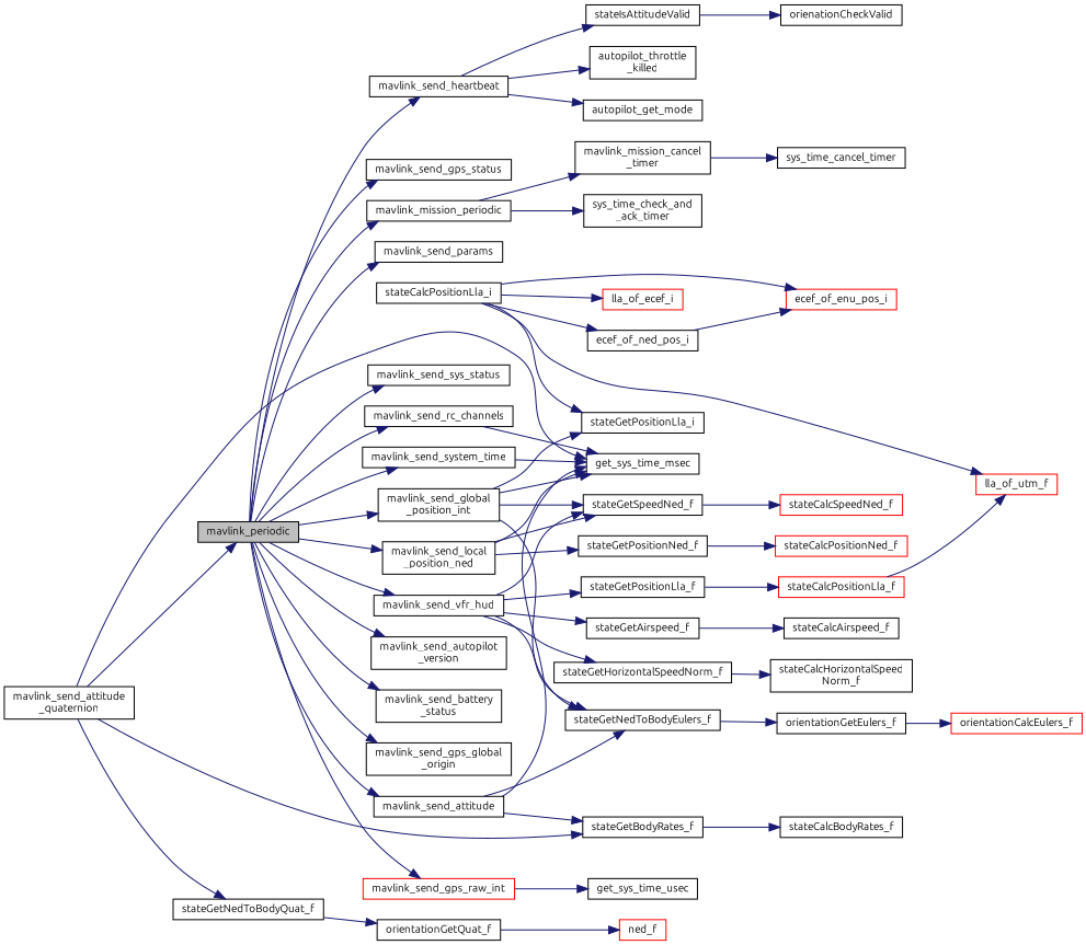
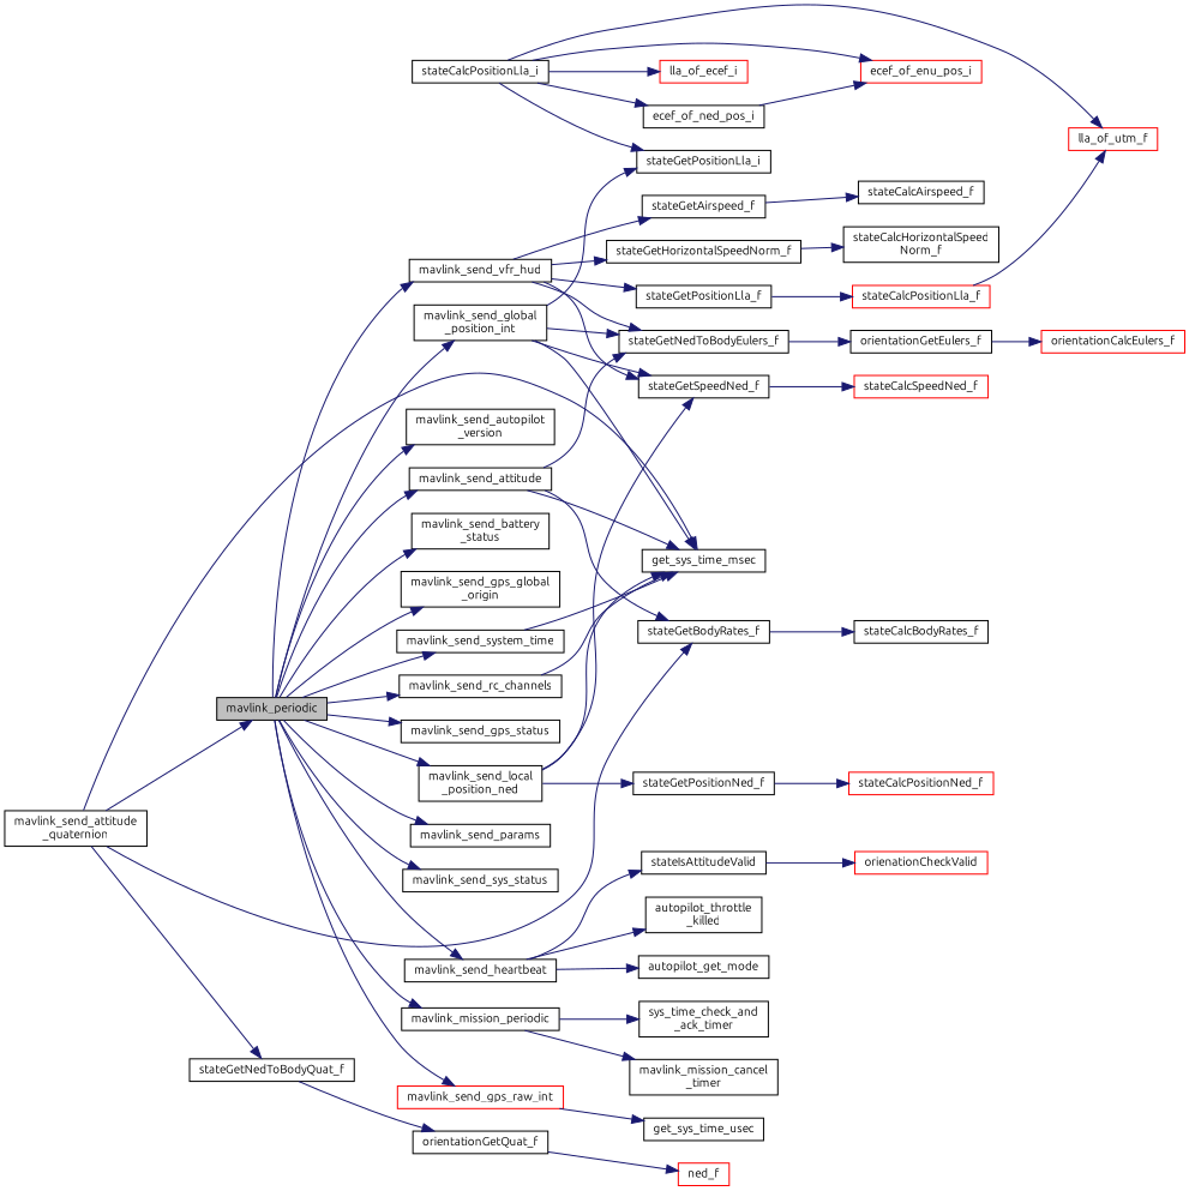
  digraph {
    fontname=Ubuntu
    rankdir=LR
    node [color=black fillcolor=white fontname=Ubuntu fontsize=10 shape=record style=filled]
    edge [color=midnightblue fontname=Ubuntu fontsize=10 labelfontname=FreeSans labelfontsize=10 style=solid]
    n1 [fillcolor=grey75 fontcolor=black height=0.2 label=mavlink_periodic width=0.4]
    n2 [height=0.2 label=mavlink_mission_periodic width=0.4]
    n3 [height=0.2 label=mavlink_send_attitude width=0.4]
    n4 [height=0.2 label="mavlink_send_autopilot\l_version" width=0.4]
    n5 [height=0.2 label="mavlink_send_battery\l_status" width=0.4]
    n6 [height=0.2 label="mavlink_send_global\l_position_int" width=0.4]
    n7 [height=0.2 label="mavlink_send_gps_global\l_origin" width=0.4]
    n8 [color=red height=0.2 label=mavlink_send_gps_raw_int width=0.4]
    n9 [height=0.2 label=mavlink_send_gps_status width=0.4]
    n10 [height=0.2 label=mavlink_send_heartbeat width=0.4]
    n11 [height=0.2 label="mavlink_send_local\l_position_ned" width=0.4]
    n12 [height=0.2 label=mavlink_send_params width=0.4]
    n13 [height=0.2 label=mavlink_send_rc_channels width=0.4]
    n14 [height=0.2 label=mavlink_send_sys_status width=0.4]
    n15 [height=0.2 label=mavlink_send_system_time width=0.4]
    n16 [height=0.2 label=mavlink_send_vfr_hud width=0.4]
    n17 [height=0.2 label="sys_time_check_and\l_ack_timer" width=0.4]
    n18 [height=0.2 label="mavlink_mission_cancel\l_timer" width=0.4]
    n19 [height=0.2 label=get_sys_time_msec width=0.4]
    n20 [height=0.2 label=stateGetNedToBodyEulers_f width=0.4]
    n21 [height=0.2 label=stateGetBodyRates_f width=0.4]
    n22 [height=0.2 label="mavlink_send_attitude\l_quaternion" width=0.4]
    n23 [height=0.2 label=stateGetNedToBodyQuat_f width=0.4]
    n24 [height=0.2 label=stateGetPositionLla_i width=0.4]
    n25 [height=0.2 label=stateGetSpeedNed_f width=0.4]
    n26 [height=0.2 label=get_sys_time_usec width=0.4]
    n27 [height=0.2 label=autopilot_get_mode width=0.4]
    n28 [height=0.2 label=stateIsAttitudeValid width=0.4]
    n29 [height=0.2 label="autopilot_throttle\l_killed" width=0.4]
    n30 [height=0.2 label=stateGetPositionNed_f width=0.4]
    n31 [height=0.2 label=stateGetAirspeed_f width=0.4]
    n32 [height=0.2 label=stateGetHorizontalSpeedNorm_f width=0.4]
    n33 [height=0.2 label=stateGetPositionLla_f width=0.4]
-   n34 [height=0.2 label=sys_time_cancel_timer width=0.4]
    n35 [height=0.2 label=orientationGetEulers_f width=0.4]
    n36 [height=0.2 label=stateCalcBodyRates_f width=0.4]
    n37 [color=red height=0.2 label=orientationCalcEulers_f width=0.4]
    n38 [height=0.2 label=orientationGetQuat_f width=0.4]
    n39 [color=red height=0.2 label=ned_f width=0.4]
    n40 [color=red height=0.2 label=stateCalcSpeedNed_f width=0.4]
    n41 [height=0.2 label=stateCalcPositionLla_i width=0.4]
    n42 [color=red height=0.2 label=lla_of_ecef_i width=0.4]
    n43 [color=red height=0.2 label=lla_of_utm_f width=0.4]
    n44 [height=0.2 label=ecef_of_ned_pos_i width=0.4]
    n45 [color=red height=0.2 label=ecef_of_enu_pos_i width=0.4]
-   n46 [height=0.2 label=orienationCheckValid width=0.4]
+   n46 [color=red height=0.2 label=orienationCheckValid width=0.4]
    n47 [color=red height=0.2 label=stateCalcPositionNed_f width=0.4]
    n48 [height=0.2 label=stateCalcAirspeed_f width=0.4]
    n49 [height=0.2 label="stateCalcHorizontalSpeed\lNorm_f" width=0.4]
    n50 [color=red height=0.2 label=stateCalcPositionLla_f width=0.4]
    n1 -> n2
    n1 -> n3
    n1 -> n4
    n1 -> n5
    n1 -> n6
    n1 -> n7
    n1 -> n8
    n1 -> n9
    n1 -> n10
    n1 -> n11
    n1 -> n12
    n1 -> n13
    n1 -> n14
    n1 -> n15
    n1 -> n16
    n2 -> n17
    n2 -> n18
    n3 -> n19
    n3 -> n20
    n3 -> n21
    n6 -> n19
    n6 -> n20
    n6 -> n24
    n6 -> n25
    n8 -> n26
    n10 -> n27
    n10 -> n28
    n10 -> n29
    n11 -> n19
    n11 -> n25
    n11 -> n30
    n13 -> n19
    n15 -> n19
    n16 -> n20
    n16 -> n25
    n16 -> n31
    n16 -> n32
    n16 -> n33
-   n18 -> n34
    n20 -> n35
    n21 -> n36
    n22 -> n1
    n22 -> n19
    n22 -> n21
    n22 -> n23
    n23 -> n38
    n25 -> n40
    n28 -> n46
    n30 -> n47
    n31 -> n48
    n32 -> n49
    n33 -> n50
    n35 -> n37
    n38 -> n39
    n41 -> n24
    n41 -> n42
    n41 -> n43
    n41 -> n44
    n41 -> n45
    n44 -> n45
    n50 -> n43
  }
